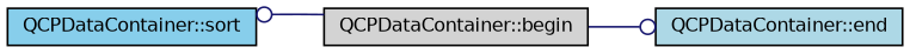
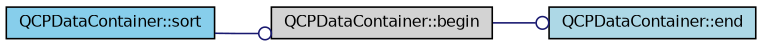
  digraph {
    rankdir=LR
    node [color=black fontname=Helvetica fontsize=10 shape=record style=filled]
    edge [arrowhead=odot color=midnightblue fontname=Helvetica fontsize=10 labelfontname=Helvetica labelfontsize=10 style=solid]
    n1 [fillcolor=skyblue fontcolor=black height=0.2 label="QCPDataContainer::sort" width=0.4]
    n2 [fillcolor=lightgrey height=0.2 label="QCPDataContainer::begin" width=0.4]
    n3 [fillcolor=lightblue height=0.2 label="QCPDataContainer::end" width=0.4]
-   n2 -> n1
+   n1 -> n2
    n2 -> n3
  }
